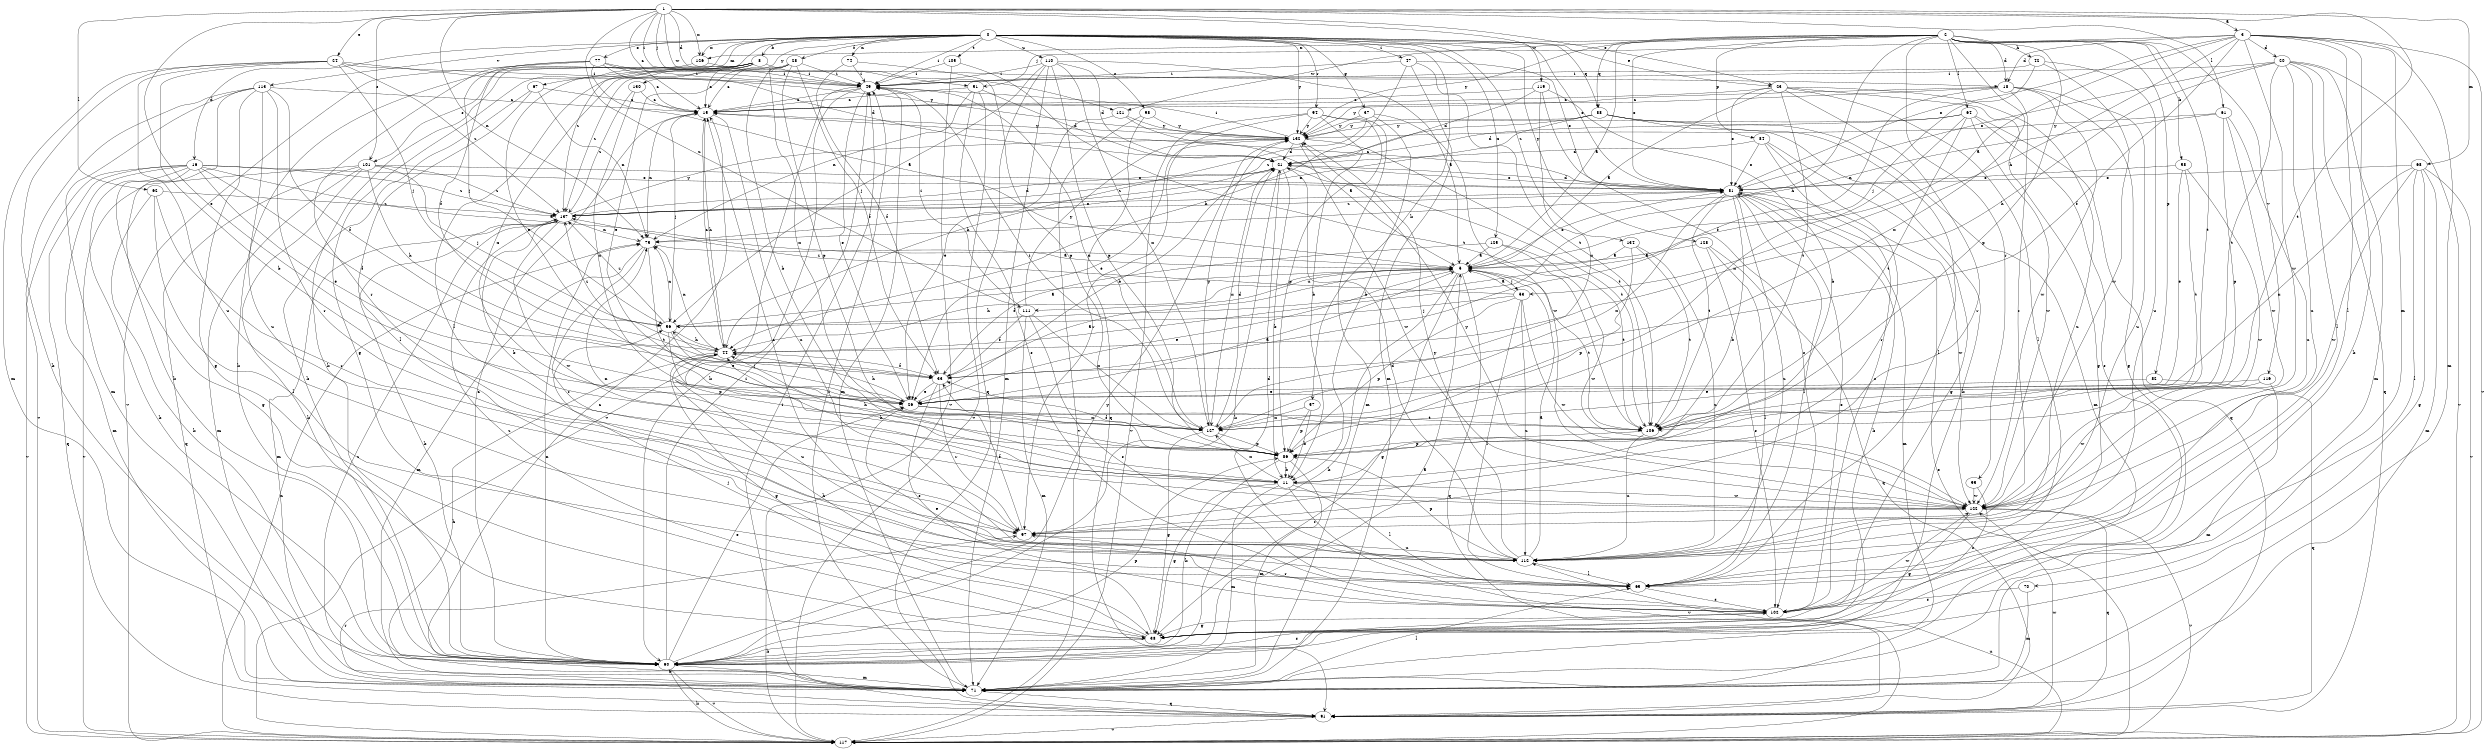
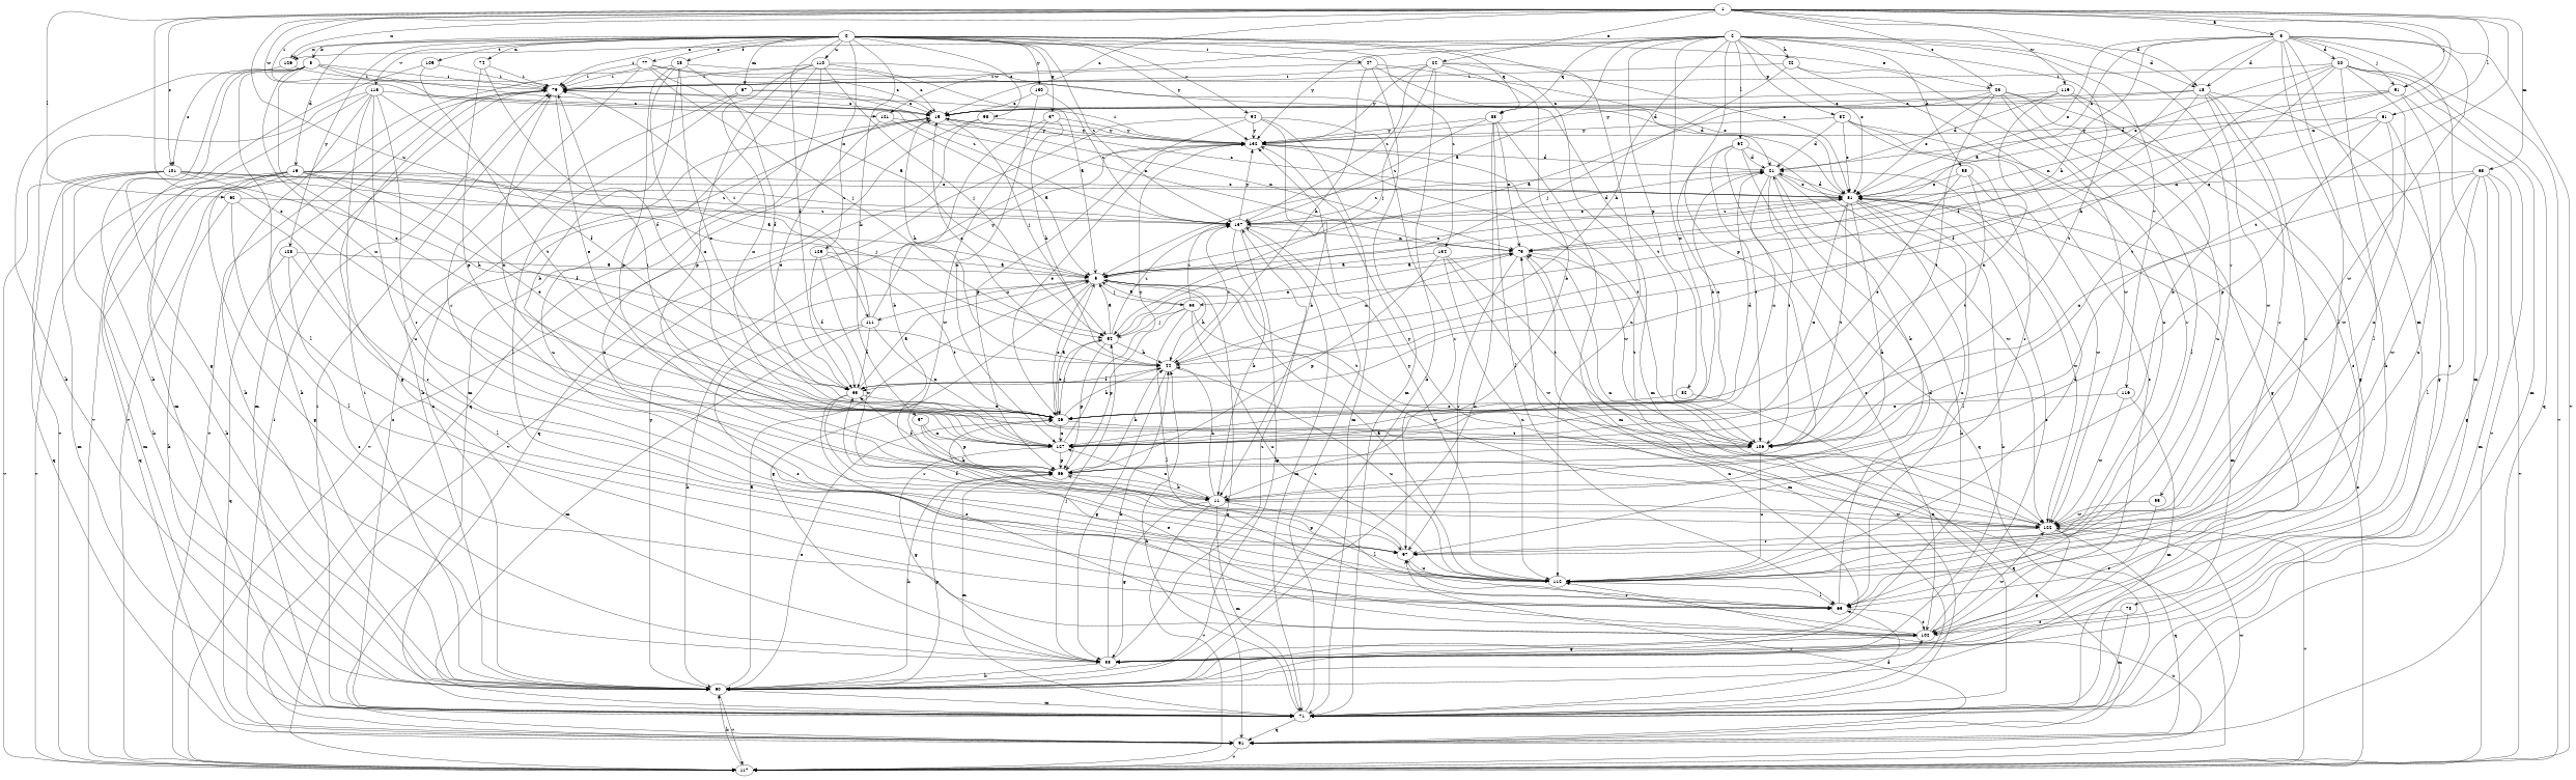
  strict digraph {
    edge [arrowhead=vee]
    0
    8
    16
    23
    28
    33
    37
    47
-   49
+   49 [label=79]
    57
    67
    74
    77
    81
    88
    94
    98
    105
    110
    113
    125
    126
    128
    130
    132
    134
    137
    15
    26
    101
    127
    60
    65
    38
    5
    71
    117
    91
    106
    112
    97
    86
    11
    102
    44
    122
    75
-   54 [label=56]
+   54
    21
    1
    3
    18
    24
    51
    61
    62
    68
    111
    119
    121
    20
    53
    70
    2
    42
    58
    64
    82
    84
    95
    116
    0 -> 8 [label=b]
    0 -> 16 [label=d]
    0 -> 23 [label=e]
    0 -> 28 [label=f]
    0 -> 33 [arrowhead=normal label=f]
    0 -> 37 [label=g]
    0 -> 47 [label=i]
    0 -> 49 [arrowhead=normal label=i]
    0 -> 57 [label=k]
    0 -> 67 [arrowhead=normal label=m]
    0 -> 74 [arrowhead=normal label=n]
    0 -> 77 [label=o]
    0 -> 81 [label=o]
    0 -> 88 [arrowhead=normal label=q]
    0 -> 94 [label=r]
    0 -> 98 [arrowhead=normal label=s]
    0 -> 105 [arrowhead=normal label=t]
    0 -> 110 [arrowhead=normal label=u]
    0 -> 113 [label=v]
    0 -> 125 [label=x]
    0 -> 126 [label=x]
    0 -> 128 [label=y]
    0 -> 130 [arrowhead=normal label=y]
    0 -> 132 [arrowhead=normal label=y]
    0 -> 134 [label=z]
    0 -> 137 [label=z]
    8 -> 49 [arrowhead=normal label=i]
    8 -> 137 [label=z]
    8 -> 15 [arrowhead=normal label=c]
    8 -> 26 [arrowhead=normal label=e]
    8 -> 101 [arrowhead=normal label=s]
    8 -> 127 [arrowhead=normal label=x]
    8 -> 60 [label=k]
    8 -> 65 [label=l]
    8 -> 38 [arrowhead=normal label=g]
    16 -> 33 [label=f]
    16 -> 81 [arrowhead=normal label=o]
    16 -> 137 [arrowhead=normal label=z]
    16 -> 26 [label=e]
    16 -> 60 [label=k]
    16 -> 38 [label=g]
    16 -> 5 [label=a]
    16 -> 71 [label=m]
    16 -> 117 [arrowhead=normal label=v]
    16 -> 91 [arrowhead=normal label=q]
    23 -> 81 [arrowhead=normal label=o]
    23 -> 15 [label=c]
    23 -> 65 [arrowhead=normal label=l]
    23 -> 38 [arrowhead=normal label=g]
    23 -> 5 [label=a]
    23 -> 106 [arrowhead=normal label=t]
    23 -> 112 [arrowhead=normal label=u]
    23 -> 97 [arrowhead=normal label=r]
    28 -> 33 [label=f]
    28 -> 49 [arrowhead=normal label=i]
    28 -> 15 [label=c]
    28 -> 26 [arrowhead=normal label=e]
    28 -> 127 [arrowhead=normal label=x]
    28 -> 86 [label=p]
    28 -> 11 [arrowhead=normal label=b]
    33 -> 26 [arrowhead=normal label=e]
    33 -> 5 [label=a]
    33 -> 97 [label=r]
    33 -> 102 [label=s]
    37 -> 132 [arrowhead=normal label=y]
    37 -> 11 [label=b]
    37 -> 44 [label=h]
    37 -> 122 [arrowhead=normal label=w]
    47 -> 49 [label=i]
    47 -> 81 [label=o]
    47 -> 71 [arrowhead=normal label=m]
    47 -> 106 [label=t]
    47 -> 44 [arrowhead=normal label=h]
    49 -> 15 [arrowhead=normal label=c]
    49 -> 26 [label=e]
    49 -> 127 [label=x]
    49 -> 60 [label=k]
    49 -> 71 [arrowhead=normal label=m]
    49 -> 117 [arrowhead=normal label=v]
    57 -> 127 [label=x]
    57 -> 86 [label=p]
    57 -> 11 [label=b]
    67 -> 15 [arrowhead=normal label=c]
    67 -> 60 [label=k]
    67 -> 65 [label=l]
    67 -> 75 [arrowhead=normal label=n]
    74 -> 33 [label=f]
    74 -> 49 [label=i]
    74 -> 86 [label=p]
    77 -> 49 [arrowhead=normal label=i]
    77 -> 15 [arrowhead=normal label=c]
    77 -> 5 [label=a]
    77 -> 117 [arrowhead=normal label=v]
    77 -> 97 [label=r]
    77 -> 54 [arrowhead=normal label=j]
-   77 -> 21 [label=d]
+   77 -> 81 [label=d]
    81 -> 137 [label=z]
    81 -> 15 [arrowhead=normal label=c]
    81 -> 127 [label=x]
    81 -> 60 [arrowhead=normal label=k]
    81 -> 65 [label=l]
    81 -> 71 [arrowhead=normal label=m]
    81 -> 106 [arrowhead=normal label=t]
    81 -> 112 [arrowhead=normal label=u]
    81 -> 11 [label=b]
    81 -> 122 [arrowhead=normal label=w]
    81 -> 21 [label=d]
    88 -> 132 [arrowhead=normal label=y]
    88 -> 137 [label=z]
    88 -> 60 [label=k]
    88 -> 65 [arrowhead=normal label=l]
    88 -> 71 [label=m]
    88 -> 75 [label=n]
    94 -> 132 [label=y]
    94 -> 71 [label=m]
    94 -> 117 [arrowhead=normal label=v]
    94 -> 97 [arrowhead=normal label=r]
    94 -> 86 [arrowhead=normal label=p]
    94 -> 11 [arrowhead=normal label=b]
    98 -> 132 [arrowhead=normal label=y]
    98 -> 117 [arrowhead=normal label=v]
    98 -> 91 [label=q]
    105 -> 49 [arrowhead=normal label=i]
    105 -> 117 [label=v]
    105 -> 106 [label=t]
    110 -> 49 [arrowhead=normal label=i]
    110 -> 127 [arrowhead=normal label=x]
    110 -> 5 [label=a]
    110 -> 71 [arrowhead=normal label=m]
    110 -> 91 [label=q]
    110 -> 86 [arrowhead=normal label=p]
    110 -> 54 [arrowhead=normal label=j]
    110 -> 21 [label=d]
    113 -> 33 [arrowhead=normal label=f]
    113 -> 15 [label=c]
    113 -> 60 [arrowhead=normal label=k]
    113 -> 38 [label=g]
    113 -> 71 [label=m]
    113 -> 117 [label=v]
    113 -> 112 [arrowhead=normal label=u]
    113 -> 97 [label=r]
    125 -> 33 [label=f]
    125 -> 5 [arrowhead=normal label=a]
    125 -> 106 [label=t]
    125 -> 122 [label=w]
    126 -> 49 [label=i]
    126 -> 60 [arrowhead=normal label=k]
    128 -> 65 [arrowhead=normal label=l]
    128 -> 5 [arrowhead=normal label=a]
    128 -> 91 [label=q]
    128 -> 102 [arrowhead=normal label=s]
    130 -> 137 [label=z]
    130 -> 15 [arrowhead=normal label=c]
    130 -> 127 [arrowhead=normal label=x]
    132 -> 49 [arrowhead=normal label=i]
    132 -> 26 [arrowhead=normal label=e]
    132 -> 106 [label=t]
    132 -> 122 [arrowhead=normal label=w]
    132 -> 21 [arrowhead=normal label=d]
    134 -> 5 [arrowhead=normal label=a]
    134 -> 106 [arrowhead=normal label=t]
    134 -> 112 [arrowhead=normal label=u]
    134 -> 86 [arrowhead=normal label=p]
-   137 -> 122 [label=w]
+   134 -> 122 [label=w]
    137 -> 81 [arrowhead=normal label=o]
    137 -> 132 [arrowhead=normal label=y]
    137 -> 60 [label=k]
    137 -> 71 [label=m]
    137 -> 11 [arrowhead=normal label=b]
    137 -> 75 [label=n]
    137 -> 21 [arrowhead=normal label=d]
    15 -> 132 [arrowhead=normal label=y]
    15 -> 112 [arrowhead=normal label=u]
    15 -> 44 [arrowhead=normal label=h]
    15 -> 75 [label=n]
    15 -> 54 [label=j]
    26 -> 127 [label=x]
    26 -> 5 [label=a]
    26 -> 106 [label=t]
    26 -> 44 [arrowhead=normal label=h]
    26 -> 54 [label=j]
    26 -> 21 [arrowhead=normal label=b]
    101 -> 81 [label=o]
    101 -> 137 [label=z]
    101 -> 60 [label=k]
    101 -> 71 [arrowhead=normal label=m]
    101 -> 117 [label=v]
    101 -> 91 [label=q]
    101 -> 44 [label=h]
    101 -> 54 [arrowhead=normal label=j]
    127 -> 49 [label=i]
    127 -> 132 [arrowhead=normal label=y]
    127 -> 38 [label=g]
    127 -> 86 [label=p]
    127 -> 21 [arrowhead=normal label=d]
    60 -> 49 [label=i]
    60 -> 132 [arrowhead=normal label=y]
    60 -> 15 [label=c]
    60 -> 26 [label=e]
    60 -> 5 [label=a]
    60 -> 71 [label=m]
    60 -> 117 [arrowhead=normal label=v]
    60 -> 86 [label=p]
    60 -> 102 [label=s]
    60 -> 75 [arrowhead=normal label=n]
    65 -> 102 [arrowhead=normal label=s]
    65 -> 21 [label=d]
    38 -> 137 [label=z]
    38 -> 60 [arrowhead=normal label=k]
    38 -> 44 [arrowhead=normal label=h]
    38 -> 54 [arrowhead=normal label=j]
    5 -> 81 [arrowhead=normal label=o]
    5 -> 26 [label=e]
    5 -> 60 [label=k]
    5 -> 38 [label=g]
    5 -> 91 [label=q]
    5 -> 106 [arrowhead=normal label=t]
    5 -> 44 [arrowhead=normal label=h]
    5 -> 111 [label=u]
    5 -> 53 [arrowhead=normal label=j]
    71 -> 49 [arrowhead=normal label=i]
    71 -> 137 [label=z]
    71 -> 15 [label=c]
    71 -> 65 [arrowhead=normal label=l]
    71 -> 91 [arrowhead=normal label=q]
    71 -> 44 [arrowhead=normal label=h]
    117 -> 81 [arrowhead=normal label=o]
    117 -> 60 [arrowhead=normal label=k]
    117 -> 112 [arrowhead=normal label=u]
    117 -> 75 [label=n]
    91 -> 49 [arrowhead=normal label=i]
    91 -> 117 [arrowhead=normal label=v]
    91 -> 97 [label=r]
    91 -> 122 [label=w]
    106 -> 112 [arrowhead=normal label=u]
    106 -> 86 [arrowhead=normal label=p]
    112 -> 132 [arrowhead=normal label=y]
    112 -> 15 [arrowhead=normal label=c]
    112 -> 65 [label=l]
    112 -> 5 [label=a]
    112 -> 86 [label=p]
    112 -> 21 [arrowhead=normal label=d]
    97 -> 33 [label=f]
    97 -> 112 [arrowhead=normal label=u]
    86 -> 33 [arrowhead=normal label=f]
    86 -> 60 [label=k]
    86 -> 71 [arrowhead=normal label=m]
    86 -> 11 [arrowhead=normal label=b]
    86 -> 44 [arrowhead=normal label=h]
    11 -> 127 [label=x]
    11 -> 65 [arrowhead=normal label=l]
    11 -> 38 [arrowhead=normal label=g]
    11 -> 71 [label=m]
    11 -> 117 [arrowhead=normal label=v]
    11 -> 44 [arrowhead=normal label=h]
    11 -> 122 [arrowhead=normal label=w]
    102 -> 81 [label=o]
    102 -> 26 [label=e]
    102 -> 38 [label=g]
    102 -> 97 [label=r]
    102 -> 122 [label=w]
    44 -> 33 [arrowhead=normal label=f]
    44 -> 137 [label=z]
    44 -> 15 [label=c]
    44 -> 38 [arrowhead=normal label=g]
    44 -> 112 [label=u]
    44 -> 75 [arrowhead=normal label=n]
    122 -> 132 [label=y]
    122 -> 38 [arrowhead=normal label=g]
    122 -> 117 [label=v]
    122 -> 91 [arrowhead=normal label=q]
    122 -> 97 [arrowhead=normal label=r]
    122 -> 75 [arrowhead=normal label=n]
    75 -> 5 [arrowhead=normal label=a]
    75 -> 71 [arrowhead=normal label=m]
    75 -> 106 [arrowhead=normal label=t]
    75 -> 97 [label=r]
    54 -> 137 [arrowhead=normal label=z]
    54 -> 26 [arrowhead=normal label=e]
    54 -> 5 [arrowhead=normal label=a]
    54 -> 86 [arrowhead=normal label=p]
    54 -> 44 [arrowhead=normal label=h]
    54 -> 75 [arrowhead=normal label=n]
    21 -> 81 [arrowhead=normal label=o]
    21 -> 137 [label=z]
    21 -> 127 [label=x]
    21 -> 60 [arrowhead=normal label=k]
    21 -> 106 [label=t]
    21 -> 11 [label=b]
    1 -> 23 [label=e]
    1 -> 49 [arrowhead=normal label=i]
    1 -> 126 [label=x]
    1 -> 15 [label=c]
    1 -> 26 [arrowhead=normal label=e]
    1 -> 101 [label=s]
    1 -> 106 [label=t]
    1 -> 75 [arrowhead=normal label=n]
    1 -> 3 [label=a]
    1 -> 18 [arrowhead=normal label=d]
    1 -> 24 [arrowhead=normal label=e]
    1 -> 51 [arrowhead=normal label=j]
    1 -> 61 [arrowhead=normal label=l]
    1 -> 62 [arrowhead=normal label=l]
    1 -> 68 [arrowhead=normal label=m]
    1 -> 111 [label=u]
    1 -> 119 [arrowhead=normal label=w]
    1 -> 121 [arrowhead=normal label=w]
    3 -> 33 [arrowhead=normal label=f]
    3 -> 81 [arrowhead=normal label=o]
    3 -> 60 [arrowhead=normal label=k]
    3 -> 65 [arrowhead=normal label=l]
    3 -> 5 [arrowhead=normal label=a]
    3 -> 71 [arrowhead=normal label=m]
    3 -> 117 [arrowhead=normal label=v]
    3 -> 122 [label=w]
    3 -> 18 [label=d]
    3 -> 51 [label=j]
    3 -> 20 [label=d]
    3 -> 53 [label=h]
    3 -> 70 [label=m]
    18 -> 33 [arrowhead=normal label=f]
    18 -> 132 [label=y]
    18 -> 15 [arrowhead=normal label=c]
    18 -> 38 [arrowhead=normal label=g]
    18 -> 112 [label=u]
    18 -> 97 [label=r]
    18 -> 122 [arrowhead=normal label=w]
    24 -> 49 [label=i]
    24 -> 132 [label=y]
    24 -> 137 [label=z]
    24 -> 60 [label=k]
    24 -> 71 [arrowhead=normal label=m]
    24 -> 112 [arrowhead=normal label=u]
    24 -> 11 [label=b]
    24 -> 54 [arrowhead=normal label=j]
    51 -> 15 [label=c]
    51 -> 117 [label=v]
    51 -> 102 [label=s]
    51 -> 75 [label=n]
    51 -> 21 [label=d]
    61 -> 132 [label=y]
    61 -> 112 [label=u]
    61 -> 86 [label=p]
    61 -> 122 [arrowhead=normal label=w]
    61 -> 75 [arrowhead=normal label=n]
    62 -> 137 [arrowhead=normal label=z]
    62 -> 60 [label=k]
    62 -> 65 [arrowhead=normal label=l]
    62 -> 97 [arrowhead=normal label=r]
    68 -> 81 [arrowhead=normal label=o]
    68 -> 127 [label=x]
    68 -> 65 [arrowhead=normal label=l]
    68 -> 38 [arrowhead=normal label=g]
    68 -> 71 [arrowhead=normal label=m]
    68 -> 117 [arrowhead=normal label=v]
    68 -> 122 [label=w]
    111 -> 33 [arrowhead=normal label=f]
    111 -> 49 [arrowhead=normal label=i]
    111 -> 132 [arrowhead=normal label=y]
    111 -> 127 [label=x]
    111 -> 71 [arrowhead=normal label=m]
    111 -> 102 [label=s]
    119 -> 15 [label=c]
    119 -> 127 [label=x]
    119 -> 11 [arrowhead=normal label=b]
    119 -> 102 [arrowhead=normal label=s]
    119 -> 21 [arrowhead=normal label=d]
    121 -> 132 [label=y]
    121 -> 26 [arrowhead=normal label=e]
    121 -> 5 [label=a]
    20 -> 49 [label=i]
    20 -> 81 [label=o]
    20 -> 65 [arrowhead=normal label=l]
    20 -> 71 [arrowhead=normal label=m]
    20 -> 117 [label=v]
    20 -> 91 [label=q]
    20 -> 106 [arrowhead=normal label=t]
    20 -> 112 [label=u]
    20 -> 44 [label=h]
    53 -> 137 [arrowhead=normal label=z]
    53 -> 65 [label=l]
    53 -> 5 [label=a]
    53 -> 112 [arrowhead=normal label=u]
    53 -> 86 [label=p]
    53 -> 122 [label=w]
    53 -> 54 [label=j]
    70 -> 71 [label=m]
    70 -> 102 [label=s]
    2 -> 81 [arrowhead=normal label=o]
    2 -> 88 [label=q]
    2 -> 126 [arrowhead=normal label=x]
    2 -> 132 [arrowhead=normal label=y]
    2 -> 127 [arrowhead=normal label=x]
    2 -> 5 [label=a]
    2 -> 106 [label=t]
    2 -> 86 [arrowhead=normal label=p]
    2 -> 44 [label=h]
    2 -> 18 [label=d]
    2 -> 121 [arrowhead=normal label=w]
    2 -> 42 [label=h]
    2 -> 58 [arrowhead=normal label=k]
    2 -> 64 [label=l]
    2 -> 82 [label=p]
    2 -> 84 [arrowhead=normal label=p]
    2 -> 95 [label=r]
    2 -> 116 [label=v]
    42 -> 49 [arrowhead=normal label=i]
    42 -> 112 [label=u]
    42 -> 122 [label=w]
    42 -> 54 [label=j]
    58 -> 81 [arrowhead=normal label=o]
    58 -> 26 [arrowhead=normal label=e]
    58 -> 106 [arrowhead=normal label=t]
    58 -> 122 [label=w]
-   64 -> 132 [arrowhead=normal label=y]
+   84 -> 132 [arrowhead=normal label=y]
    64 -> 127 [label=x]
    64 -> 91 [label=q]
    64 -> 106 [arrowhead=normal label=t]
    64 -> 102 [label=s]
    64 -> 122 [arrowhead=normal label=w]
    64 -> 21 [label=d]
    82 -> 26 [arrowhead=normal label=e]
    82 -> 91 [arrowhead=normal label=q]
    84 -> 81 [arrowhead=normal label=o]
    84 -> 38 [label=g]
    84 -> 97 [label=r]
    84 -> 102 [label=s]
    84 -> 21 [label=d]
    95 -> 102 [label=s]
    95 -> 122 [label=w]
    116 -> 26 [label=e]
    116 -> 71 [arrowhead=normal label=m]
    116 -> 122 [label=w]
  }
